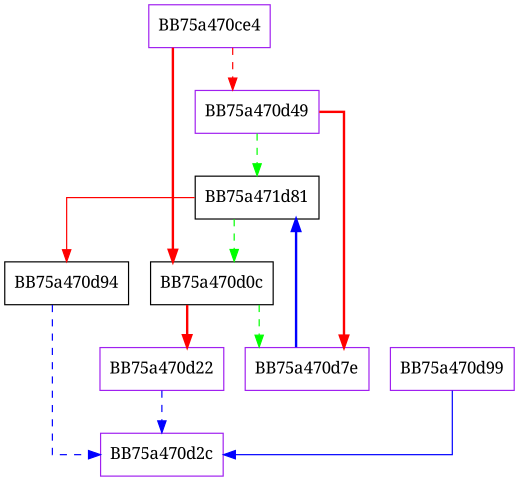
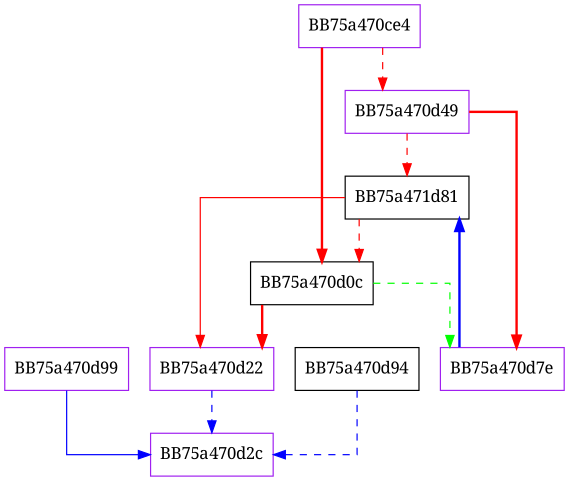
  digraph {
    fontname="Noto Serif"
    splines=ortho
    node [color=purple fontname="Noto Serif" shape=box]
    edge [color=red fontname="Noto Serif" style=dashed]
    BB75a470ce4
    BB75a470d49
    BB75a470d0c [color=black]
    n4 [color=black label=BB75a471d81]
    BB75a470d7e
    BB75a470d22
    BB75a470d94 [color=black]
    BB75a470d99
    BB75a470d2c
    BB75a470ce4 -> BB75a470d49
    BB75a470ce4 -> BB75a470d0c [style=bold]
-   BB75a470d49 -> n4 [color=green]
+   BB75a470d49 -> n4
    BB75a470d49 -> BB75a470d7e [style=bold]
    BB75a470d0c -> BB75a470d7e [color=green]
    BB75a470d0c -> BB75a470d22 [style=bold]
-   n4 -> BB75a470d0c [color=green]
-   n4 -> BB75a470d94 [style=solid]
+   n4 -> BB75a470d0c
+   n4 -> BB75a470d22 [style=solid]
    BB75a470d7e -> n4 [color=blue style=bold]
    BB75a470d22 -> BB75a470d2c [color=blue]
    BB75a470d94 -> BB75a470d2c [color=blue]
    BB75a470d99 -> BB75a470d2c [color=blue style=solid]
  }
